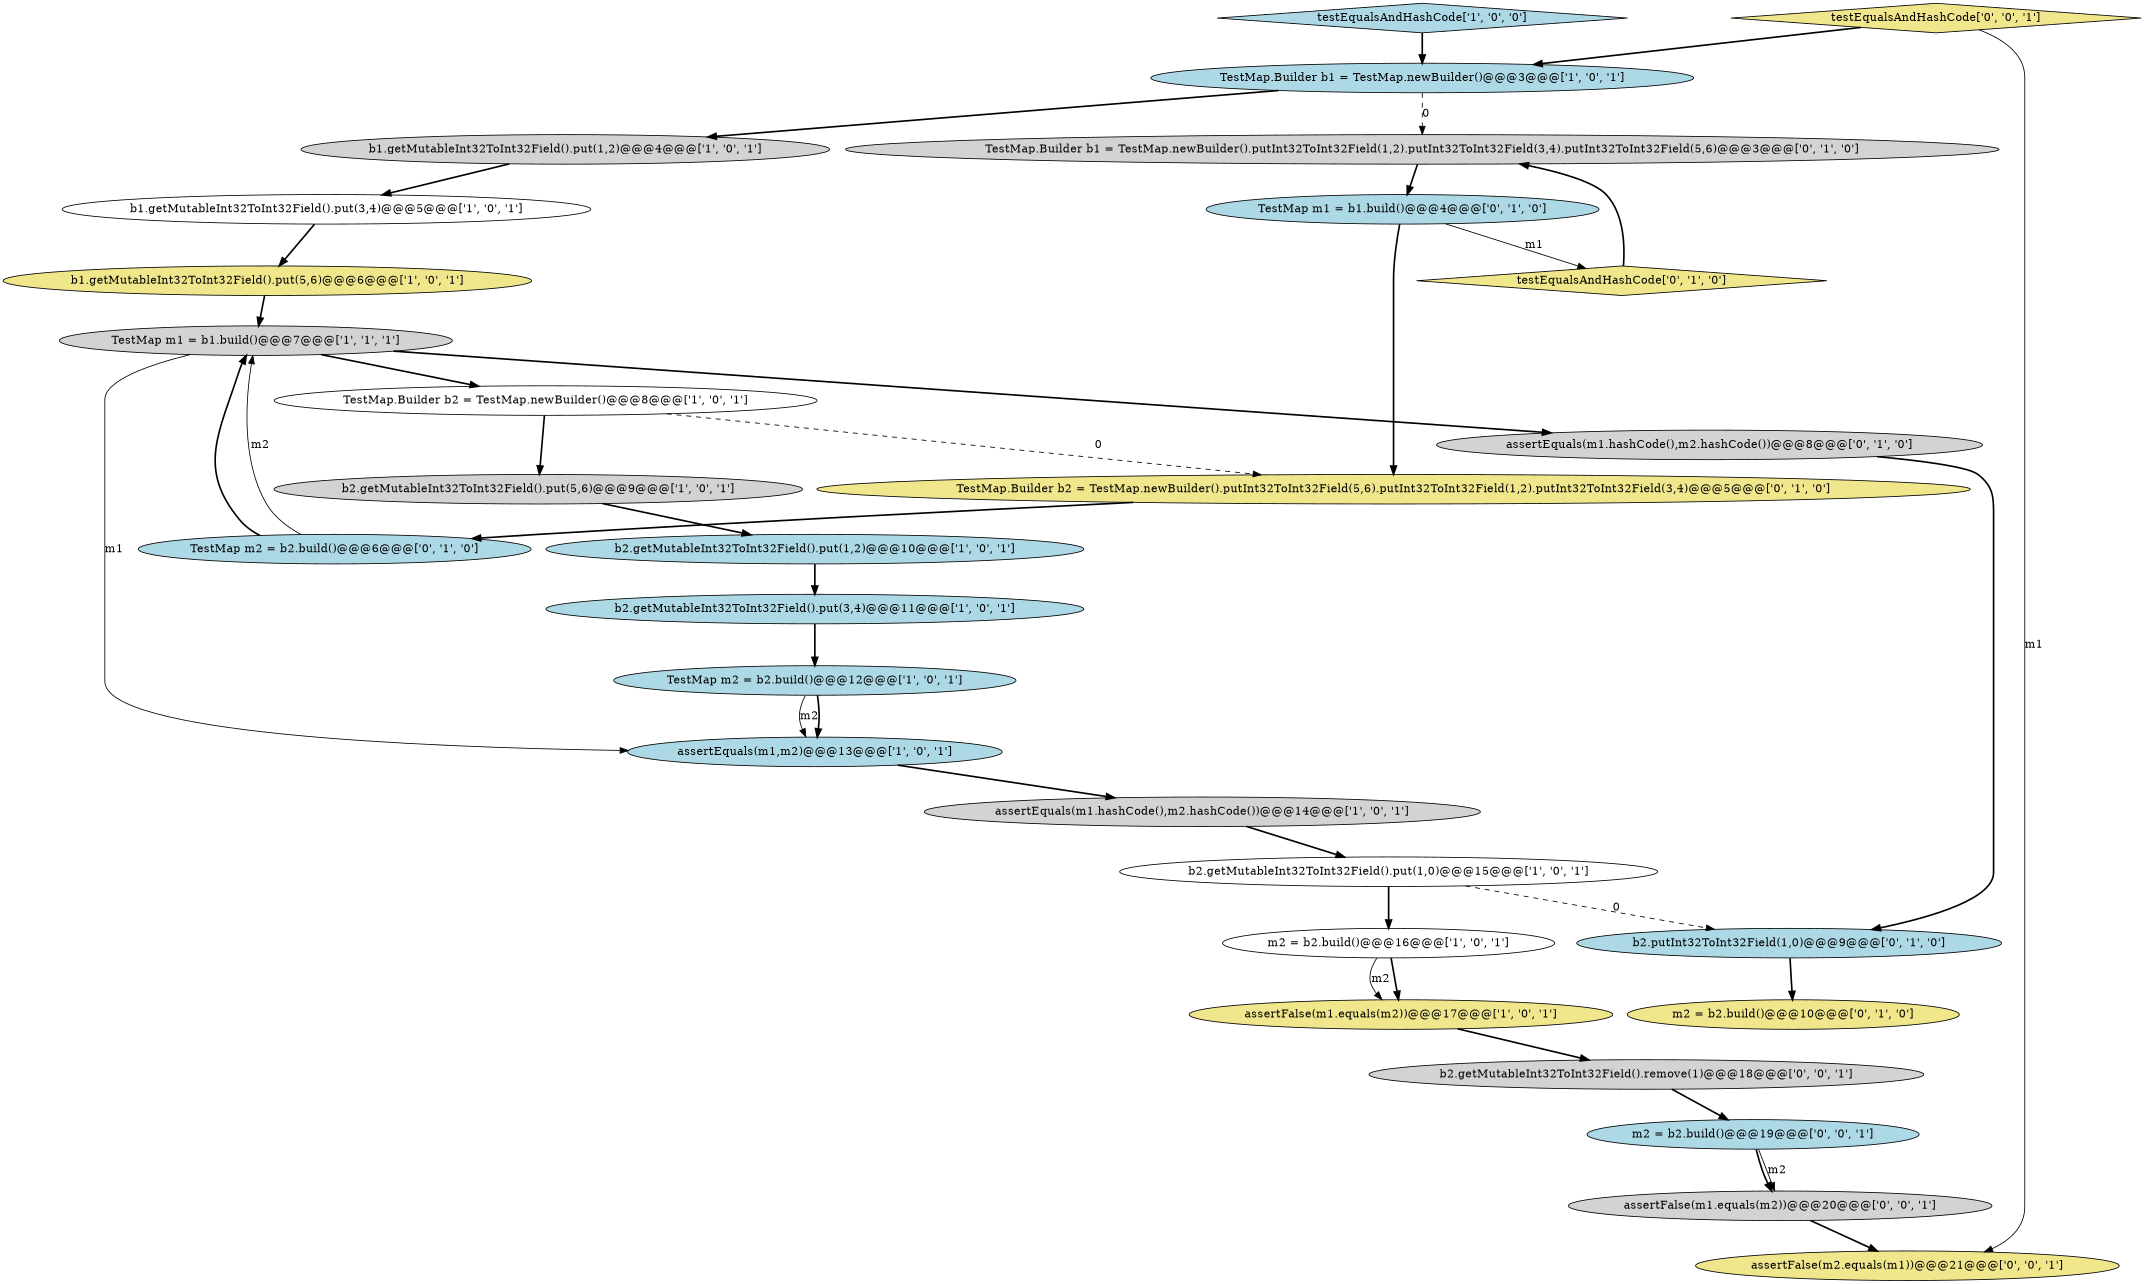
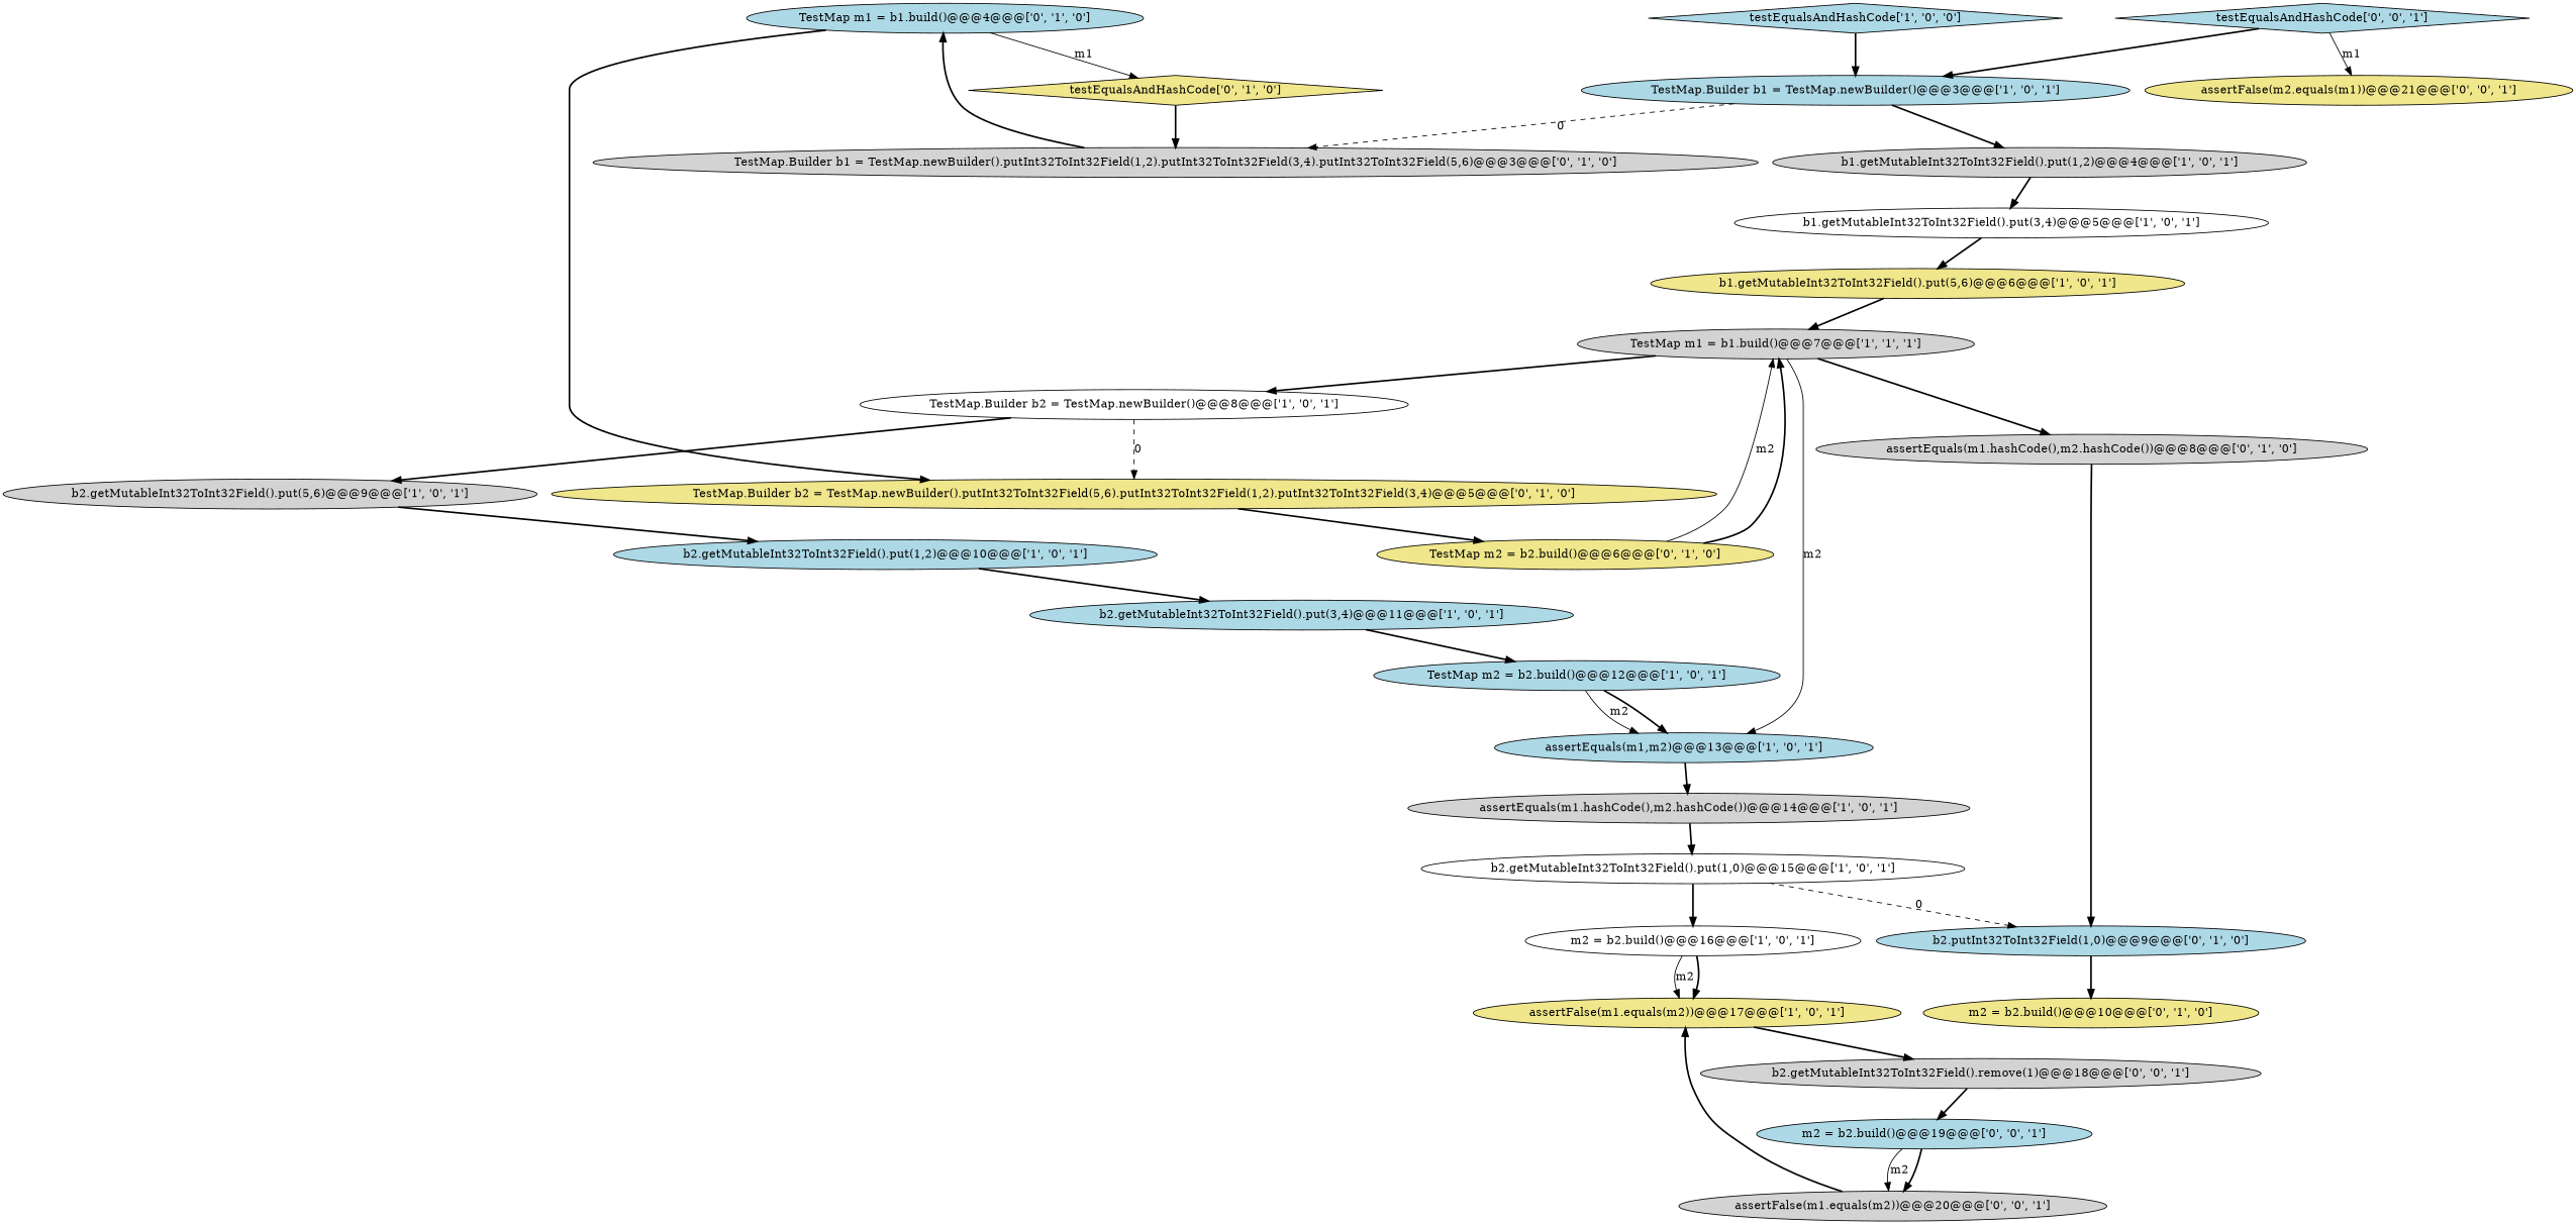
  digraph {
    node [fillcolor=lightblue shape=ellipse style=filled]
    edge [style=bold]
    n1 [fillcolor=lightgrey label="b1.getMutableInt32ToInt32Field().put(1,2)@@@4@@@['1', '0', '1']"]
    n2 [fillcolor=white label="b1.getMutableInt32ToInt32Field().put(3,4)@@@5@@@['1', '0', '1']"]
    n3 [fillcolor=khaki label="b1.getMutableInt32ToInt32Field().put(5,6)@@@6@@@['1', '0', '1']"]
    n4 [fillcolor=khaki label="TestMap.Builder b2 = TestMap.newBuilder().putInt32ToInt32Field(5,6).putInt32ToInt32Field(1,2).putInt32ToInt32Field(3,4)@@@5@@@['0', '1', '0']"]
-   n5 [label="TestMap m2 = b2.build()@@@6@@@['0', '1', '0']"]
+   n5 [fillcolor=khaki label="TestMap m2 = b2.build()@@@6@@@['0', '1', '0']"]
    n6 [fillcolor=lightgrey label="TestMap m1 = b1.build()@@@7@@@['1', '1', '1']"]
    n7 [label="m2 = b2.build()@@@19@@@['0', '0', '1']"]
    n8 [fillcolor=lightgrey label="assertFalse(m1.equals(m2))@@@20@@@['0', '0', '1']"]
    n9 [fillcolor=khaki label="assertFalse(m2.equals(m1))@@@21@@@['0', '0', '1']"]
-   n10 [fillcolor=khaki label="testEqualsAndHashCode['0', '0', '1']" shape=diamond]
+   n10 [label="testEqualsAndHashCode['0', '0', '1']" shape=diamond]
    n11 [label="TestMap.Builder b1 = TestMap.newBuilder()@@@3@@@['1', '0', '1']"]
    n12 [fillcolor=lightgrey label="TestMap.Builder b1 = TestMap.newBuilder().putInt32ToInt32Field(1,2).putInt32ToInt32Field(3,4).putInt32ToInt32Field(5,6)@@@3@@@['0', '1', '0']"]
    n13 [fillcolor=lightgrey label="assertEquals(m1.hashCode(),m2.hashCode())@@@14@@@['1', '0', '1']"]
    n14 [fillcolor=white label="b2.getMutableInt32ToInt32Field().put(1,0)@@@15@@@['1', '0', '1']"]
    n15 [label="b2.putInt32ToInt32Field(1,0)@@@9@@@['0', '1', '0']"]
    n16 [fillcolor=white label="m2 = b2.build()@@@16@@@['1', '0', '1']"]
    n17 [fillcolor=khaki label="testEqualsAndHashCode['0', '1', '0']" shape=diamond]
    n18 [label="TestMap m1 = b1.build()@@@4@@@['0', '1', '0']"]
    n19 [fillcolor=khaki label="assertFalse(m1.equals(m2))@@@17@@@['1', '0', '1']"]
    n20 [fillcolor=lightgrey label="b2.getMutableInt32ToInt32Field().remove(1)@@@18@@@['0', '0', '1']"]
    n21 [fillcolor=lightgrey label="assertEquals(m1.hashCode(),m2.hashCode())@@@8@@@['0', '1', '0']"]
    n22 [fillcolor=white label="TestMap.Builder b2 = TestMap.newBuilder()@@@8@@@['1', '0', '1']"]
    n23 [label="assertEquals(m1,m2)@@@13@@@['1', '0', '1']"]
    n24 [label="b2.getMutableInt32ToInt32Field().put(1,2)@@@10@@@['1', '0', '1']"]
    n25 [label="b2.getMutableInt32ToInt32Field().put(3,4)@@@11@@@['1', '0', '1']"]
    n26 [label="TestMap m2 = b2.build()@@@12@@@['1', '0', '1']"]
    n27 [fillcolor=khaki label="m2 = b2.build()@@@10@@@['0', '1', '0']"]
    n28 [label="testEqualsAndHashCode['1', '0', '0']" shape=diamond]
    n29 [fillcolor=lightgrey label="b2.getMutableInt32ToInt32Field().put(5,6)@@@9@@@['1', '0', '1']"]
    n1 -> n2
    n2 -> n3
    n3 -> n6
    n4 -> n5
    n5 -> n6
    n5 -> n6 [label=m2 style=solid]
    n6 -> n21
    n6 -> n22
-   n6 -> n23 [label=m1 style=solid]
+   n6 -> n23 [label=m2 style=solid]
    n7 -> n8
    n7 -> n8 [label=m2 style=solid]
-   n8 -> n9
+   n8 -> n19
    n10 -> n9 [label=m1 style=solid]
    n10 -> n11
    n11 -> n1
    n11 -> n12 [label=0 style=dashed]
    n12 -> n18
    n13 -> n14
    n14 -> n15 [label=0 style=dashed]
    n14 -> n16
    n15 -> n27
    n16 -> n19
    n16 -> n19 [label=m2 style=solid]
    n17 -> n12
    n18 -> n4
    n18 -> n17 [label=m1 style=solid]
    n19 -> n20
    n20 -> n7
    n21 -> n15
    n22 -> n4 [label=0 style=dashed]
    n22 -> n29
    n23 -> n13
    n24 -> n25
    n25 -> n26
    n26 -> n23 [label=m2 style=solid]
    n26 -> n23
    n28 -> n11
    n29 -> n24
  }
